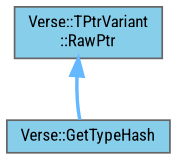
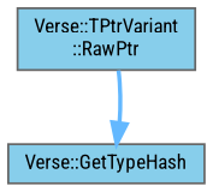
  digraph {
    rankdir=TB
    fontname="Roboto Condensed"
    node [fillcolor=skyblue fontname="Roboto Condensed" fontsize=10 shape=box style=filled]
    n1 [color=gray40 fontcolor=black height=0.2 label="Verse::TPtrVariant\l::RawPtr" width=0.4]
    n2 [color=grey40 height=0.2 label="Verse::GetTypeHash" width=0.4]
-   n1 -> n2 [color=steelblue1 dir=back fontname="Roboto Condensed" fontsize=10 labelfontname=Helvetica labelfontsize=10 style=bold]
+   n2 -> n1 [color=steelblue1 dir=back fontname="Roboto Condensed" fontsize=10 labelfontname=Helvetica labelfontsize=10 style=bold]
  }
